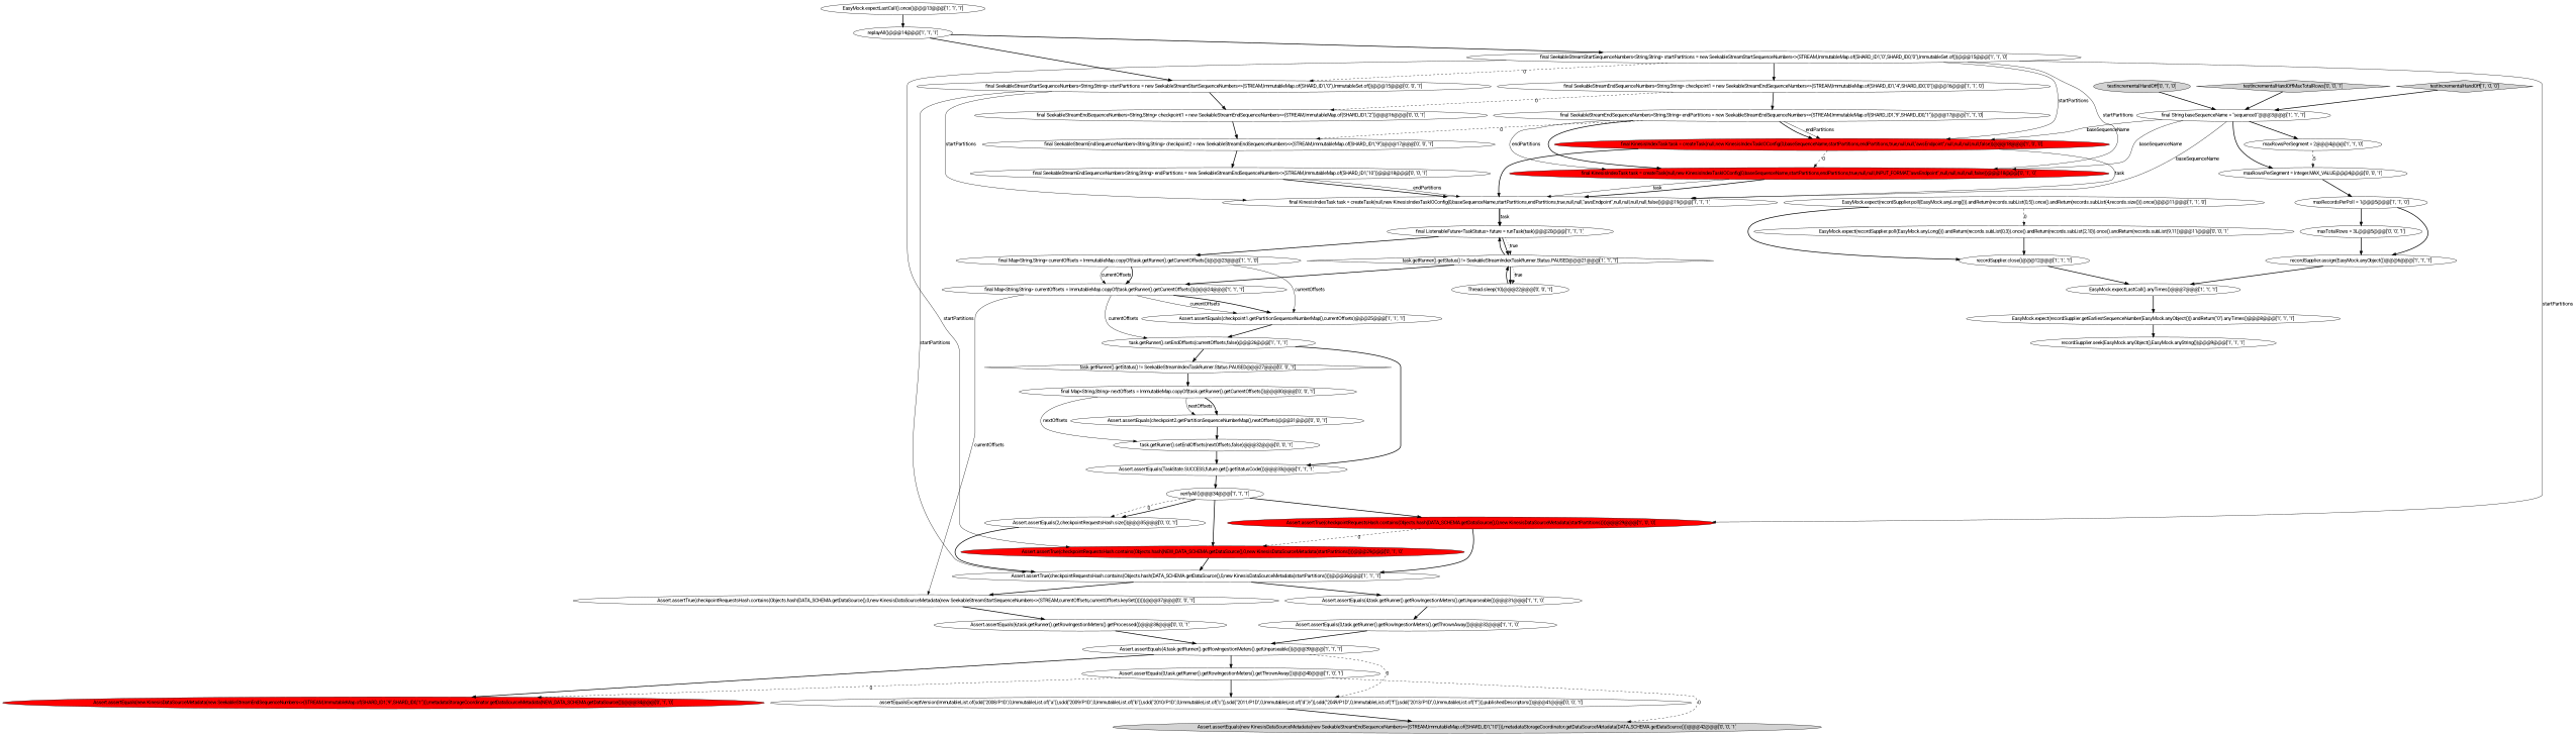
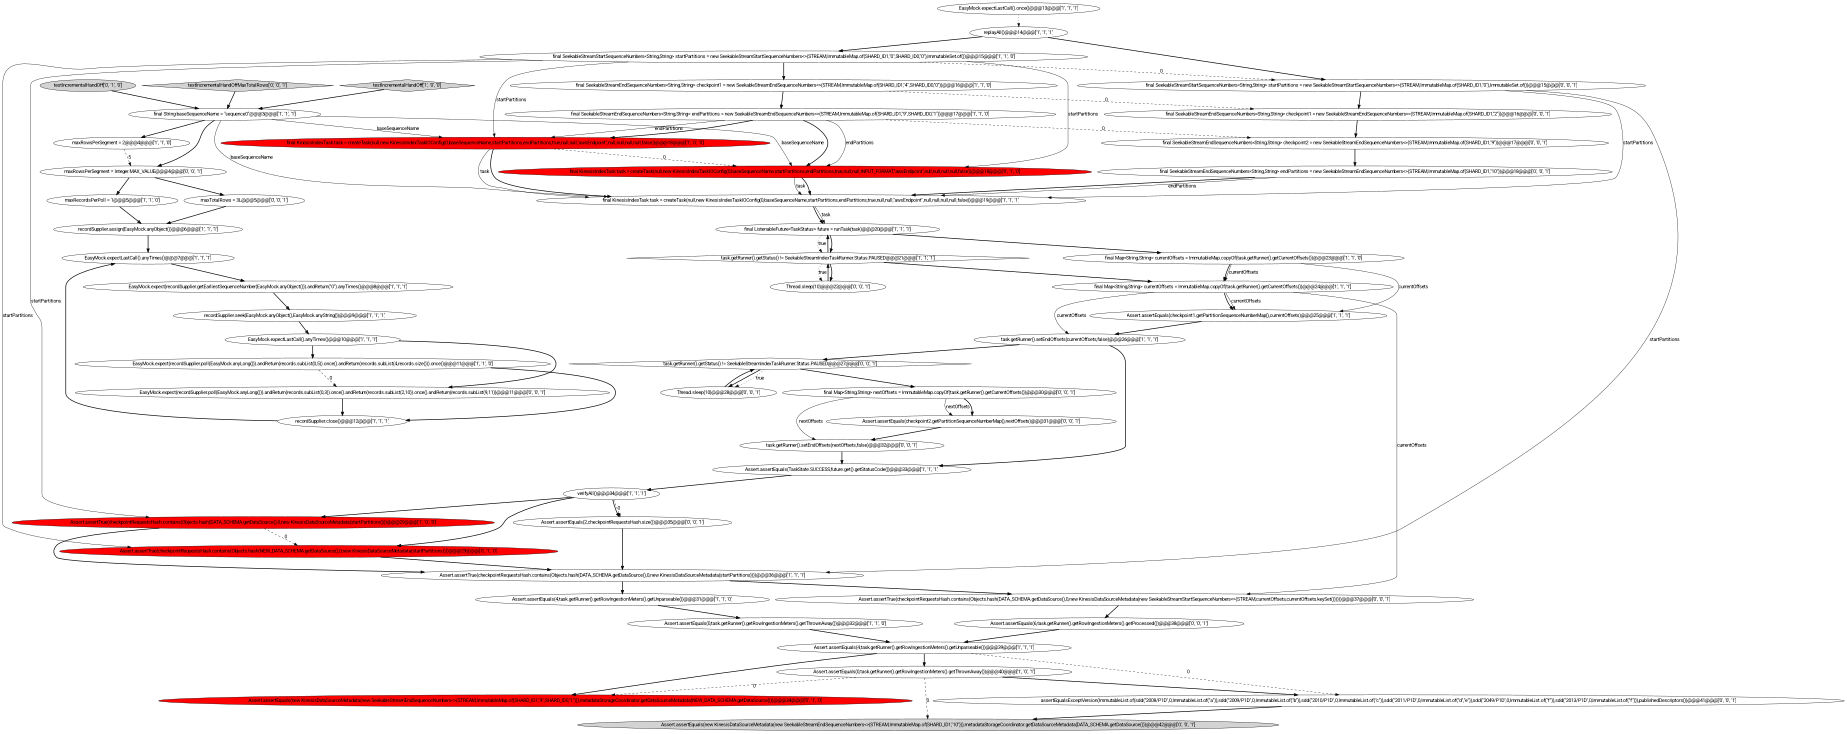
  digraph {
    fontname=Roboto
    node [fillcolor=white fontname=Roboto shape=ellipse style=filled]
    edge [fontname=Roboto style=bold]
    n1 [fillcolor=lightgray label="testIncrementalHandOff['0', '1', '0']"]
    n2 [label="final String baseSequenceName = \"sequence0\"@@@3@@@['1', '1', '1']"]
    n3 [fillcolor=red label="final KinesisIndexTask task = createTask(null,new KinesisIndexTaskIOConfig(0,baseSequenceName,startPartitions,endPartitions,true,null,null,INPUT_FORMAT,\"awsEndpoint\",null,null,null,null,false))@@@18@@@['0', '1', '0']"]
    n4 [fillcolor=red label="final KinesisIndexTask task = createTask(null,new KinesisIndexTaskIOConfig(0,baseSequenceName,startPartitions,endPartitions,true,null,null,\"awsEndpoint\",null,null,null,null,false))@@@18@@@['1', '0', '0']"]
    n5 [label="final KinesisIndexTask task = createTask(null,new KinesisIndexTaskIOConfig(0,baseSequenceName,startPartitions,endPartitions,true,null,null,\"awsEndpoint\",null,null,null,null,false))@@@19@@@['1', '1', '1']"]
    n6 [label="maxRowsPerSegment = 2@@@4@@@['1', '1', '0']"]
    n7 [label="maxRowsPerSegment = Integer.MAX_VALUE@@@4@@@['0', '0', '1']"]
    n8 [label="Thread.sleep(10)@@@22@@@['0', '0', '1']"]
    n9 [label="task.getRunner().getStatus() != SeekableStreamIndexTaskRunner.Status.PAUSED@@@21@@@['1', '1', '1']" shape=diamond]
    n10 [label="final Map<String,String> currentOffsets = ImmutableMap.copyOf(task.getRunner().getCurrentOffsets())@@@24@@@['1', '1', '1']"]
    n11 [label="final ListenableFuture<TaskStatus> future = runTask(task)@@@20@@@['1', '1', '1']"]
    n12 [fillcolor=red label="Assert.assertEquals(new KinesisDataSourceMetadata(new SeekableStreamEndSequenceNumbers<>(STREAM,ImmutableMap.of(SHARD_ID1,\"9\",SHARD_ID0,\"1\"))),metadataStorageCoordinator.getDataSourceMetadata(NEW_DATA_SCHEMA.getDataSource()))@@@34@@@['0', '1', '0']"]
    n13 [label="final SeekableStreamEndSequenceNumbers<String,String> checkpoint1 = new SeekableStreamEndSequenceNumbers<>(STREAM,ImmutableMap.of(SHARD_ID1,\"4\",SHARD_ID0,\"0\"))@@@16@@@['1', '1', '0']"]
    n14 [label="final SeekableStreamEndSequenceNumbers<String,String> checkpoint1 = new SeekableStreamEndSequenceNumbers<>(STREAM,ImmutableMap.of(SHARD_ID1,\"2\"))@@@16@@@['0', '0', '1']"]
    n15 [label="final SeekableStreamEndSequenceNumbers<String,String> endPartitions = new SeekableStreamEndSequenceNumbers<>(STREAM,ImmutableMap.of(SHARD_ID1,\"9\",SHARD_ID0,\"1\"))@@@17@@@['1', '1', '0']"]
    n16 [label="final SeekableStreamEndSequenceNumbers<String,String> checkpoint2 = new SeekableStreamEndSequenceNumbers<>(STREAM,ImmutableMap.of(SHARD_ID1,\"9\"))@@@17@@@['0', '0', '1']"]
    n17 [fillcolor=lightgray label="testIncrementalHandOffMaxTotalRows['0', '0', '1']" shape=diamond]
    n18 [label="replayAll()@@@14@@@['1', '1', '1']"]
    n19 [label="final SeekableStreamStartSequenceNumbers<String,String> startPartitions = new SeekableStreamStartSequenceNumbers<>(STREAM,ImmutableMap.of(SHARD_ID1,\"0\",SHARD_ID0,\"0\"),ImmutableSet.of())@@@15@@@['1', '1', '0']"]
    n20 [label="final SeekableStreamStartSequenceNumbers<String,String> startPartitions = new SeekableStreamStartSequenceNumbers<>(STREAM,ImmutableMap.of(SHARD_ID1,\"0\"),ImmutableSet.of())@@@15@@@['0', '0', '1']"]
    n21 [fillcolor=red label="Assert.assertTrue(checkpointRequestsHash.contains(Objects.hash(DATA_SCHEMA.getDataSource(),0,new KinesisDataSourceMetadata(startPartitions))))@@@29@@@['1', '0', '0']"]
    n22 [fillcolor=red label="Assert.assertTrue(checkpointRequestsHash.contains(Objects.hash(NEW_DATA_SCHEMA.getDataSource(),0,new KinesisDataSourceMetadata(startPartitions))))@@@29@@@['0', '1', '0']"]
    n23 [label="Assert.assertTrue(checkpointRequestsHash.contains(Objects.hash(DATA_SCHEMA.getDataSource(),0,new KinesisDataSourceMetadata(startPartitions))))@@@36@@@['1', '1', '1']"]
    n24 [label="Assert.assertEquals(4,task.getRunner().getRowIngestionMeters().getUnparseable())@@@31@@@['1', '1', '0']"]
    n25 [label="Assert.assertTrue(checkpointRequestsHash.contains(Objects.hash(DATA_SCHEMA.getDataSource(),0,new KinesisDataSourceMetadata(new SeekableStreamStartSequenceNumbers<>(STREAM,currentOffsets,currentOffsets.keySet())))))@@@37@@@['0', '0', '1']"]
    n26 [label="Assert.assertEquals(0,task.getRunner().getRowIngestionMeters().getThrownAway())@@@32@@@['1', '1', '0']"]
    n27 [label="Assert.assertEquals(6,task.getRunner().getRowIngestionMeters().getProcessed())@@@38@@@['0', '0', '1']"]
    n28 [label="Assert.assertEquals(TaskState.SUCCESS,future.get().getStatusCode())@@@33@@@['1', '1', '1']"]
    n29 [label="verifyAll()@@@34@@@['1', '1', '1']"]
    n30 [label="Assert.assertEquals(2,checkpointRequestsHash.size())@@@35@@@['0', '0', '1']"]
    n31 [label="final Map<String,String> currentOffsets = ImmutableMap.copyOf(task.getRunner().getCurrentOffsets())@@@23@@@['1', '1', '0']"]
    n32 [label="Assert.assertEquals(checkpoint1.getPartitionSequenceNumberMap(),currentOffsets)@@@25@@@['1', '1', '1']"]
    n33 [label="task.getRunner().setEndOffsets(currentOffsets,false)@@@26@@@['1', '1', '1']"]
    n34 [label="maxTotalRows = 3L@@@5@@@['0', '0', '1']"]
    n35 [label="recordSupplier.assign(EasyMock.anyObject())@@@6@@@['1', '1', '1']"]
    n36 [label="EasyMock.expectLastCall().anyTimes()@@@7@@@['1', '1', '1']"]
    n37 [label="Assert.assertEquals(checkpoint2.getPartitionSequenceNumberMap(),nextOffsets)@@@31@@@['0', '0', '1']"]
    n38 [label="task.getRunner().setEndOffsets(nextOffsets,false)@@@32@@@['0', '0', '1']"]
    n39 [label="recordSupplier.seek(EasyMock.anyObject(),EasyMock.anyString())@@@9@@@['1', '1', '1']"]
+   n40 [label="EasyMock.expectLastCall().anyTimes()@@@10@@@['1', '1', '1']"]
    n41 [label="EasyMock.expect(recordSupplier.poll(EasyMock.anyLong())).andReturn(records.subList(0,3)).once().andReturn(records.subList(2,10)).once().andReturn(records.subList(9,11))@@@11@@@['0', '0', '1']"]
    n42 [label="EasyMock.expect(recordSupplier.poll(EasyMock.anyLong())).andReturn(records.subList(0,5)).once().andReturn(records.subList(4,records.size())).once()@@@11@@@['1', '1', '0']"]
    n43 [label="Assert.assertEquals(4,task.getRunner().getRowIngestionMeters().getUnparseable())@@@39@@@['1', '1', '1']"]
    n44 [label="Assert.assertEquals(0,task.getRunner().getRowIngestionMeters().getThrownAway())@@@40@@@['1', '0', '1']"]
    n45 [label="assertEqualsExceptVersion(ImmutableList.of(sdd(\"2008/P1D\",0,ImmutableList.of(\"a\")),sdd(\"2009/P1D\",0,ImmutableList.of(\"b\")),sdd(\"2010/P1D\",0,ImmutableList.of(\"c\")),sdd(\"2011/P1D\",0,ImmutableList.of(\"d\",\"e\")),sdd(\"2049/P1D\",0,ImmutableList.of(\"f\")),sdd(\"2013/P1D\",0,ImmutableList.of(\"f\"))),publishedDescriptors())@@@41@@@['0', '0', '1']"]
    n46 [fillcolor=lightgray label="Assert.assertEquals(new KinesisDataSourceMetadata(new SeekableStreamEndSequenceNumbers<>(STREAM,ImmutableMap.of(SHARD_ID1,\"10\"))),metadataStorageCoordinator.getDataSourceMetadata(DATA_SCHEMA.getDataSource()))@@@42@@@['0', '0', '1']"]
    n47 [label="final SeekableStreamEndSequenceNumbers<String,String> endPartitions = new SeekableStreamEndSequenceNumbers<>(STREAM,ImmutableMap.of(SHARD_ID1,\"10\"))@@@18@@@['0', '0', '1']"]
    n48 [fillcolor=lightgray label="testIncrementalHandOff['1', '0', '0']" shape=diamond]
    n49 [label="recordSupplier.close()@@@12@@@['1', '1', '1']"]
    n50 [label="EasyMock.expect(recordSupplier.getEarliestSequenceNumber(EasyMock.anyObject())).andReturn(\"0\").anyTimes()@@@8@@@['1', '1', '1']"]
    n51 [label="final Map<String,String> nextOffsets = ImmutableMap.copyOf(task.getRunner().getCurrentOffsets())@@@30@@@['0', '0', '1']"]
    n52 [label="maxRecordsPerPoll = 1@@@5@@@['1', '1', '0']"]
    n53 [label="EasyMock.expectLastCall().once()@@@13@@@['1', '1', '1']"]
    n54 [label="task.getRunner().getStatus() != SeekableStreamIndexTaskRunner.Status.PAUSED@@@27@@@['0', '0', '1']" shape=diamond]
+   n55 [label="Thread.sleep(10)@@@28@@@['0', '0', '1']"]
    n1 -> n2
    n2 -> n3 [label=baseSequenceName style=solid]
    n2 -> n4 [label=baseSequenceName style=solid]
    n2 -> n5 [label=baseSequenceName style=solid]
    n2 -> n6
    n2 -> n7
    n3 -> n5
    n3 -> n5 [label=task style=solid]
    n4 -> n3 [label=0 style=dashed]
    n4 -> n5
    n4 -> n5 [label=task style=solid]
    n5 -> n11
    n5 -> n11 [label=task style=solid]
    n6 -> n7 [label=5 style=dashed]
-   n52 -> n34
+   n7 -> n34
    n7 -> n52
    n8 -> n9
    n9 -> n8
    n9 -> n8 [label=true style=dotted]
    n9 -> n10
    n9 -> n11
    n10 -> n25 [label=currentOffsets style=solid]
    n10 -> n32 [label=currentOffsets style=solid]
    n10 -> n32
    n10 -> n33 [label=currentOffsets style=solid]
    n11 -> n9
    n11 -> n9 [label=true style=dotted]
    n11 -> n31
    n13 -> n14 [label=0 style=dashed]
    n13 -> n15
    n14 -> n16
    n15 -> n3 [label=endPartitions style=solid]
    n15 -> n3
    n15 -> n4 [label=endPartitions style=solid]
    n15 -> n4
    n15 -> n16 [label=0 style=dashed]
    n16 -> n47
    n17 -> n2
    n18 -> n19
    n18 -> n20
    n19 -> n3 [label=startPartitions style=solid]
    n19 -> n4 [label=startPartitions style=solid]
    n19 -> n13
    n19 -> n20 [label=0 style=dashed]
    n19 -> n21 [label=startPartitions style=solid]
    n19 -> n22 [label=startPartitions style=solid]
    n20 -> n5 [label=startPartitions style=solid]
    n20 -> n14
    n20 -> n23 [label=startPartitions style=solid]
    n21 -> n22 [label=0 style=dashed]
    n21 -> n23
    n22 -> n23
    n23 -> n24
    n23 -> n25
    n24 -> n26
    n25 -> n27
    n26 -> n43
    n27 -> n43
    n28 -> n29
    n29 -> n21
    n29 -> n22
    n29 -> n30 [label=0 style=dashed]
    n29 -> n30
    n30 -> n23
    n31 -> n10 [label=currentOffsets style=solid]
    n31 -> n10
    n31 -> n32 [label=currentOffsets style=solid]
    n32 -> n33
    n33 -> n28
    n33 -> n54
    n34 -> n35
    n35 -> n36
    n36 -> n50
    n37 -> n38
    n38 -> n28
+   n39 -> n40
+   n40 -> n41
+   n40 -> n42
    n41 -> n49
    n42 -> n41 [label=0 style=dashed]
    n42 -> n49
    n43 -> n12
    n43 -> n44
    n43 -> n45 [label=0 style=dashed]
    n44 -> n12 [label=0 style=dashed]
    n44 -> n45
    n44 -> n46 [label=0 style=dashed]
    n45 -> n46
    n47 -> n5
    n47 -> n5 [label=endPartitions style=solid]
    n48 -> n2
    n49 -> n36
    n50 -> n39
    n51 -> n37 [label=nextOffsets style=solid]
    n51 -> n37
    n51 -> n38 [label=nextOffsets style=solid]
    n52 -> n35
-   n53 -> n18
+   n53 -> n18 [style=dotted]
    n54 -> n51
+   n54 -> n55
+   n54 -> n55 [label=true style=dotted]
+   n55 -> n54
  }
